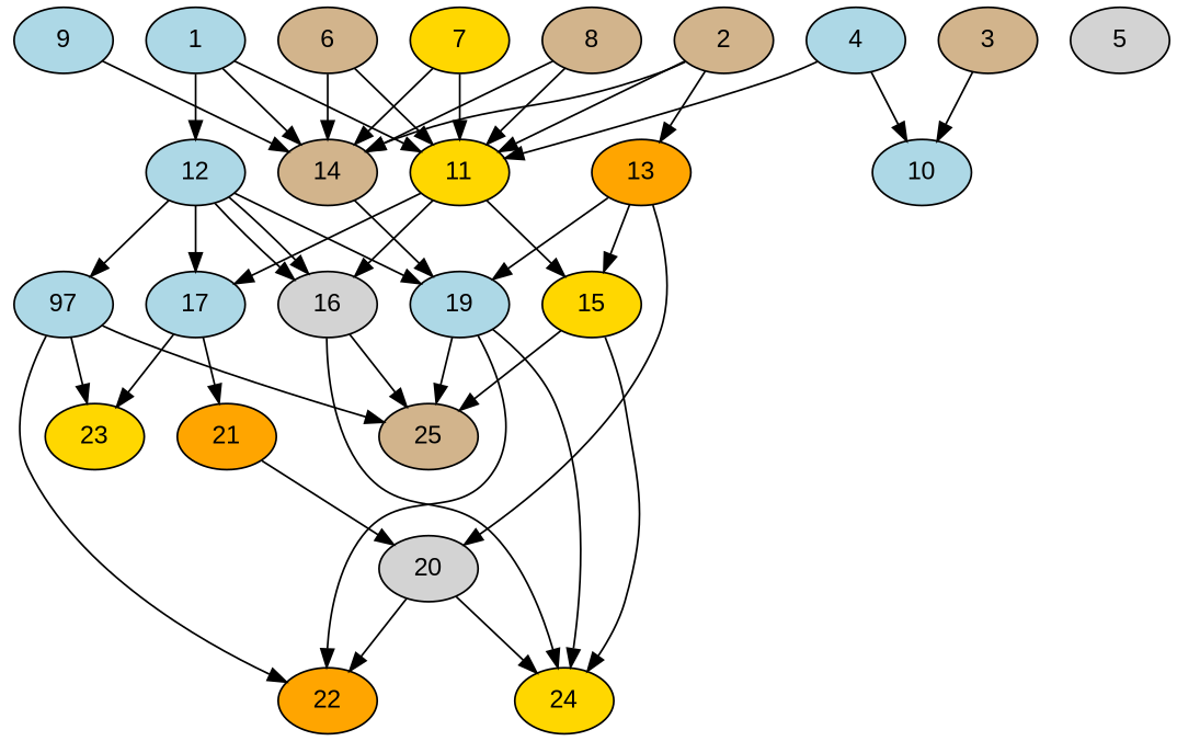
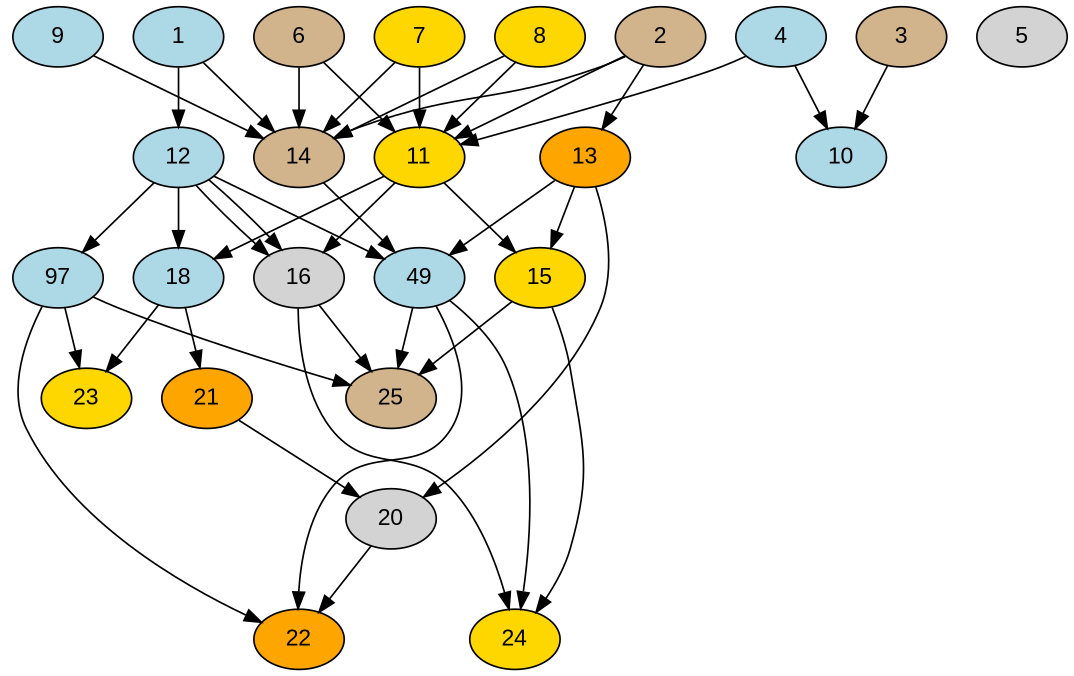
  digraph {
    fontname="Liberation Sans"
    node [alpha=0.06 fillcolor=lightblue fontname="Liberation Sans" style=filled]
    edge [fontname="Liberation Sans"]
    1 [alpha=0.17 expect_size=2557319065288678]
    11 [alpha=0.07 expect_size=973590011979406 fillcolor=gold]
    12 [alpha=0.12 expect_size=3436384849438934]
    14 [alpha=0.07 expect_size=2591249350173633 fillcolor=tan]
    15 [alpha=0.02 expect_size=80562794908067299328 fillcolor=gold]
    16 [alpha=0.08 expect_size=1307155639216765927424 fillcolor=lightgrey]
-   18 [alpha=0.02 expect_size=2296923331140358504448 label=17]
+   18 [alpha=0.02 expect_size=2296923331140358504448]
    n8 [expect_size=440454628448214528 label=97]
-   19 [alpha=0.09 expect_size=6074388115431896]
+   19 [alpha=0.09 expect_size=6074388115431896 label=49]
    24 [expect_size=22826661995017564 fillcolor=gold]
    25 [alpha=0.17 expect_size=45587247349282624 fillcolor=tan]
    23 [alpha=0.12 expect_size=1243787966873092489216 fillcolor=gold]
    21 [alpha=0.11 expect_size=113145402244220352 fillcolor=orange]
    22 [alpha=0.16 expect_size=832220252462957824 fillcolor=orange]
    2 [alpha=0.18 expect_size=904861156633200768 fillcolor=tan]
    13 [alpha=0.01 expect_size=15394957302339752 fillcolor=orange]
    20 [alpha=0.12 expect_size=105146693719762976 fillcolor=lightgrey]
    3 [alpha=0.09 expect_size=424494870936342757376 fillcolor=tan]
    10 [alpha=0.08 expect_size=1443215889303115520]
    4 [alpha=0.00 expect_size=69224511529335914496]
    5 [expect_size=18174620691764656 fillcolor=lightgrey]
    6 [alpha=0.17 expect_size=15552083955417976 fillcolor=tan]
    7 [alpha=0.19 expect_size=208010292617150880 fillcolor=gold]
-   8 [expect_size=35975146259961328 fillcolor=tan]
+   8 [expect_size=35975146259961328 fillcolor=gold]
    9 [alpha=0.09 expect_size=20917038050409880]
-   1 -> 11
    1 -> 12
    1 -> 14
    11 -> 15
    11 -> 16
    11 -> 18
    12 -> 16
    12 -> 16
    12 -> 18
    12 -> n8
    12 -> 19
    14 -> 19
    15 -> 24
    15 -> 25
    16 -> 24
    16 -> 25
    18 -> 23
    18 -> 21
    n8 -> 25
    n8 -> 23
    n8 -> 22
    19 -> 24
    19 -> 25
    19 -> 22
    21 -> 20
    2 -> 11
    2 -> 14
    2 -> 13
    13 -> 15
    13 -> 19
    13 -> 20
-   20 -> 24
    20 -> 22
    3 -> 10
    4 -> 11
    4 -> 10
    6 -> 11
    6 -> 14
    7 -> 11
    7 -> 14
    8 -> 11
    8 -> 14
    9 -> 14
  }
